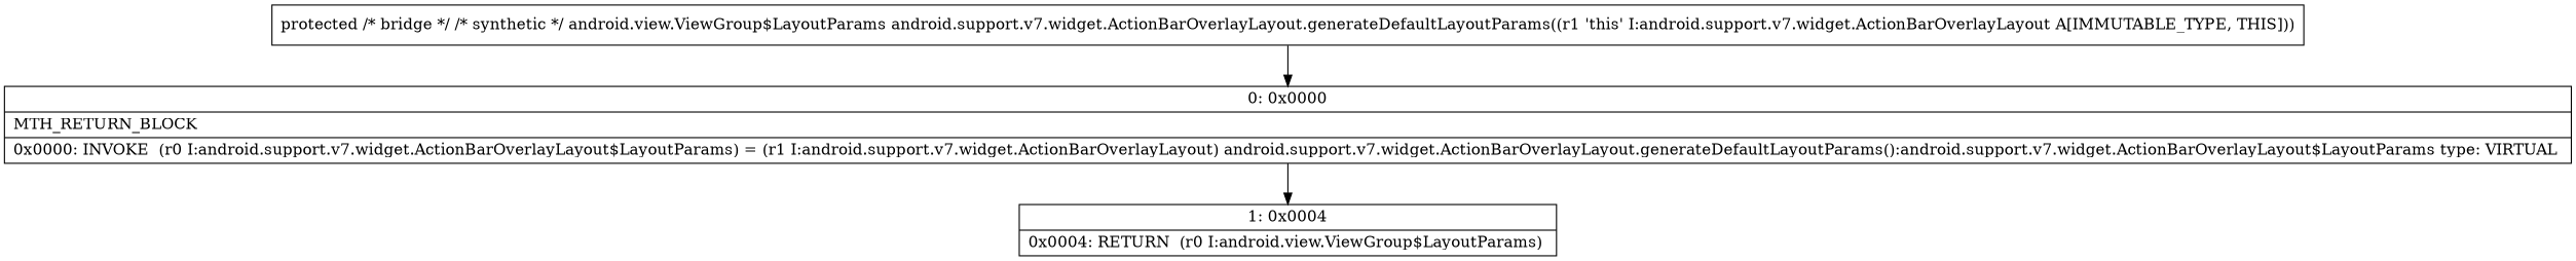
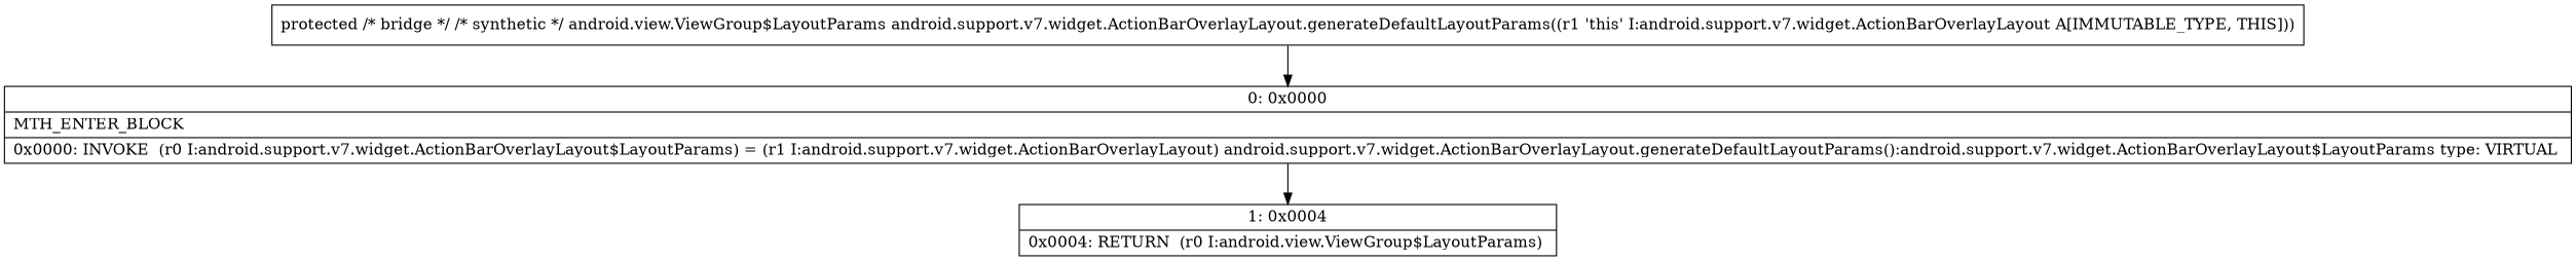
  digraph {
    node [shape=record]
-   n1 [label="{0\:\ 0x0000|MTH_RETURN_BLOCK\l|0x0000: INVOKE  (r0 I:android.support.v7.widget.ActionBarOverlayLayout$LayoutParams) = (r1 I:android.support.v7.widget.ActionBarOverlayLayout) android.support.v7.widget.ActionBarOverlayLayout.generateDefaultLayoutParams():android.support.v7.widget.ActionBarOverlayLayout$LayoutParams type: VIRTUAL \l}"]
+   n1 [label="{0\:\ 0x0000|MTH_ENTER_BLOCK\l|0x0000: INVOKE  (r0 I:android.support.v7.widget.ActionBarOverlayLayout$LayoutParams) = (r1 I:android.support.v7.widget.ActionBarOverlayLayout) android.support.v7.widget.ActionBarOverlayLayout.generateDefaultLayoutParams():android.support.v7.widget.ActionBarOverlayLayout$LayoutParams type: VIRTUAL \l}"]
    n2 [label="{1\:\ 0x0004|0x0004: RETURN  (r0 I:android.view.ViewGroup$LayoutParams) \l}"]
    n3 [label="{protected \/* bridge *\/ \/* synthetic *\/ android.view.ViewGroup$LayoutParams android.support.v7.widget.ActionBarOverlayLayout.generateDefaultLayoutParams((r1 'this' I:android.support.v7.widget.ActionBarOverlayLayout A[IMMUTABLE_TYPE, THIS])) }"]
    n1 -> n2
    n3 -> n1
  }
